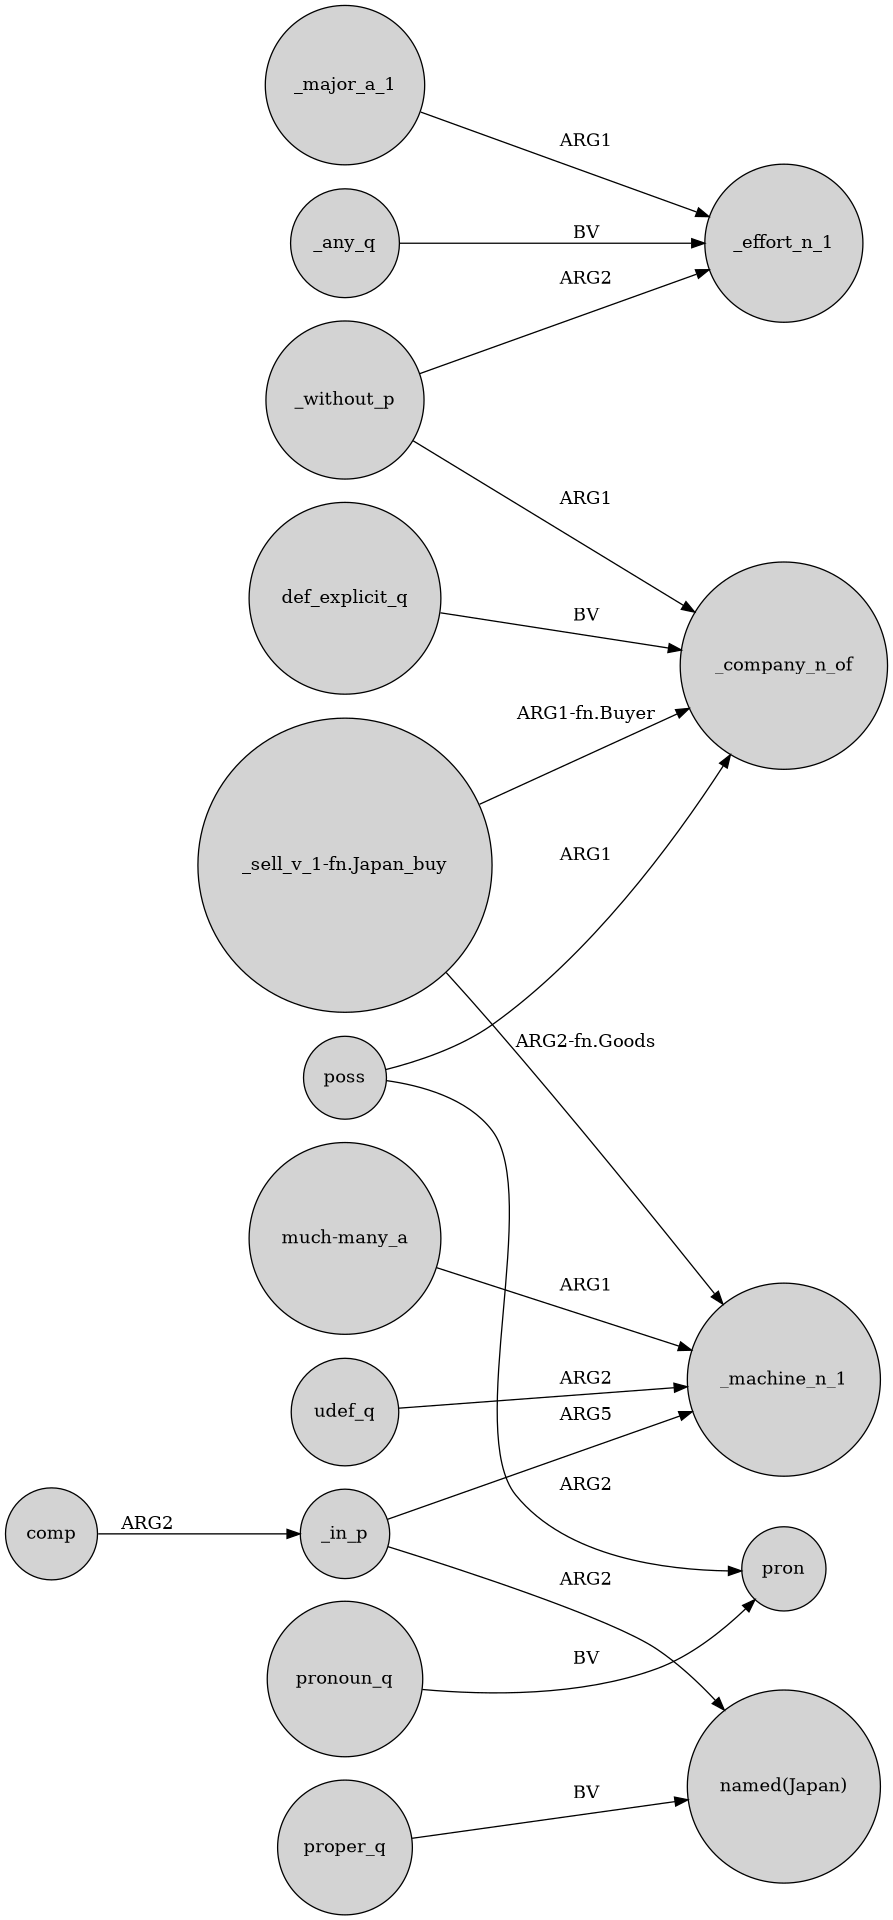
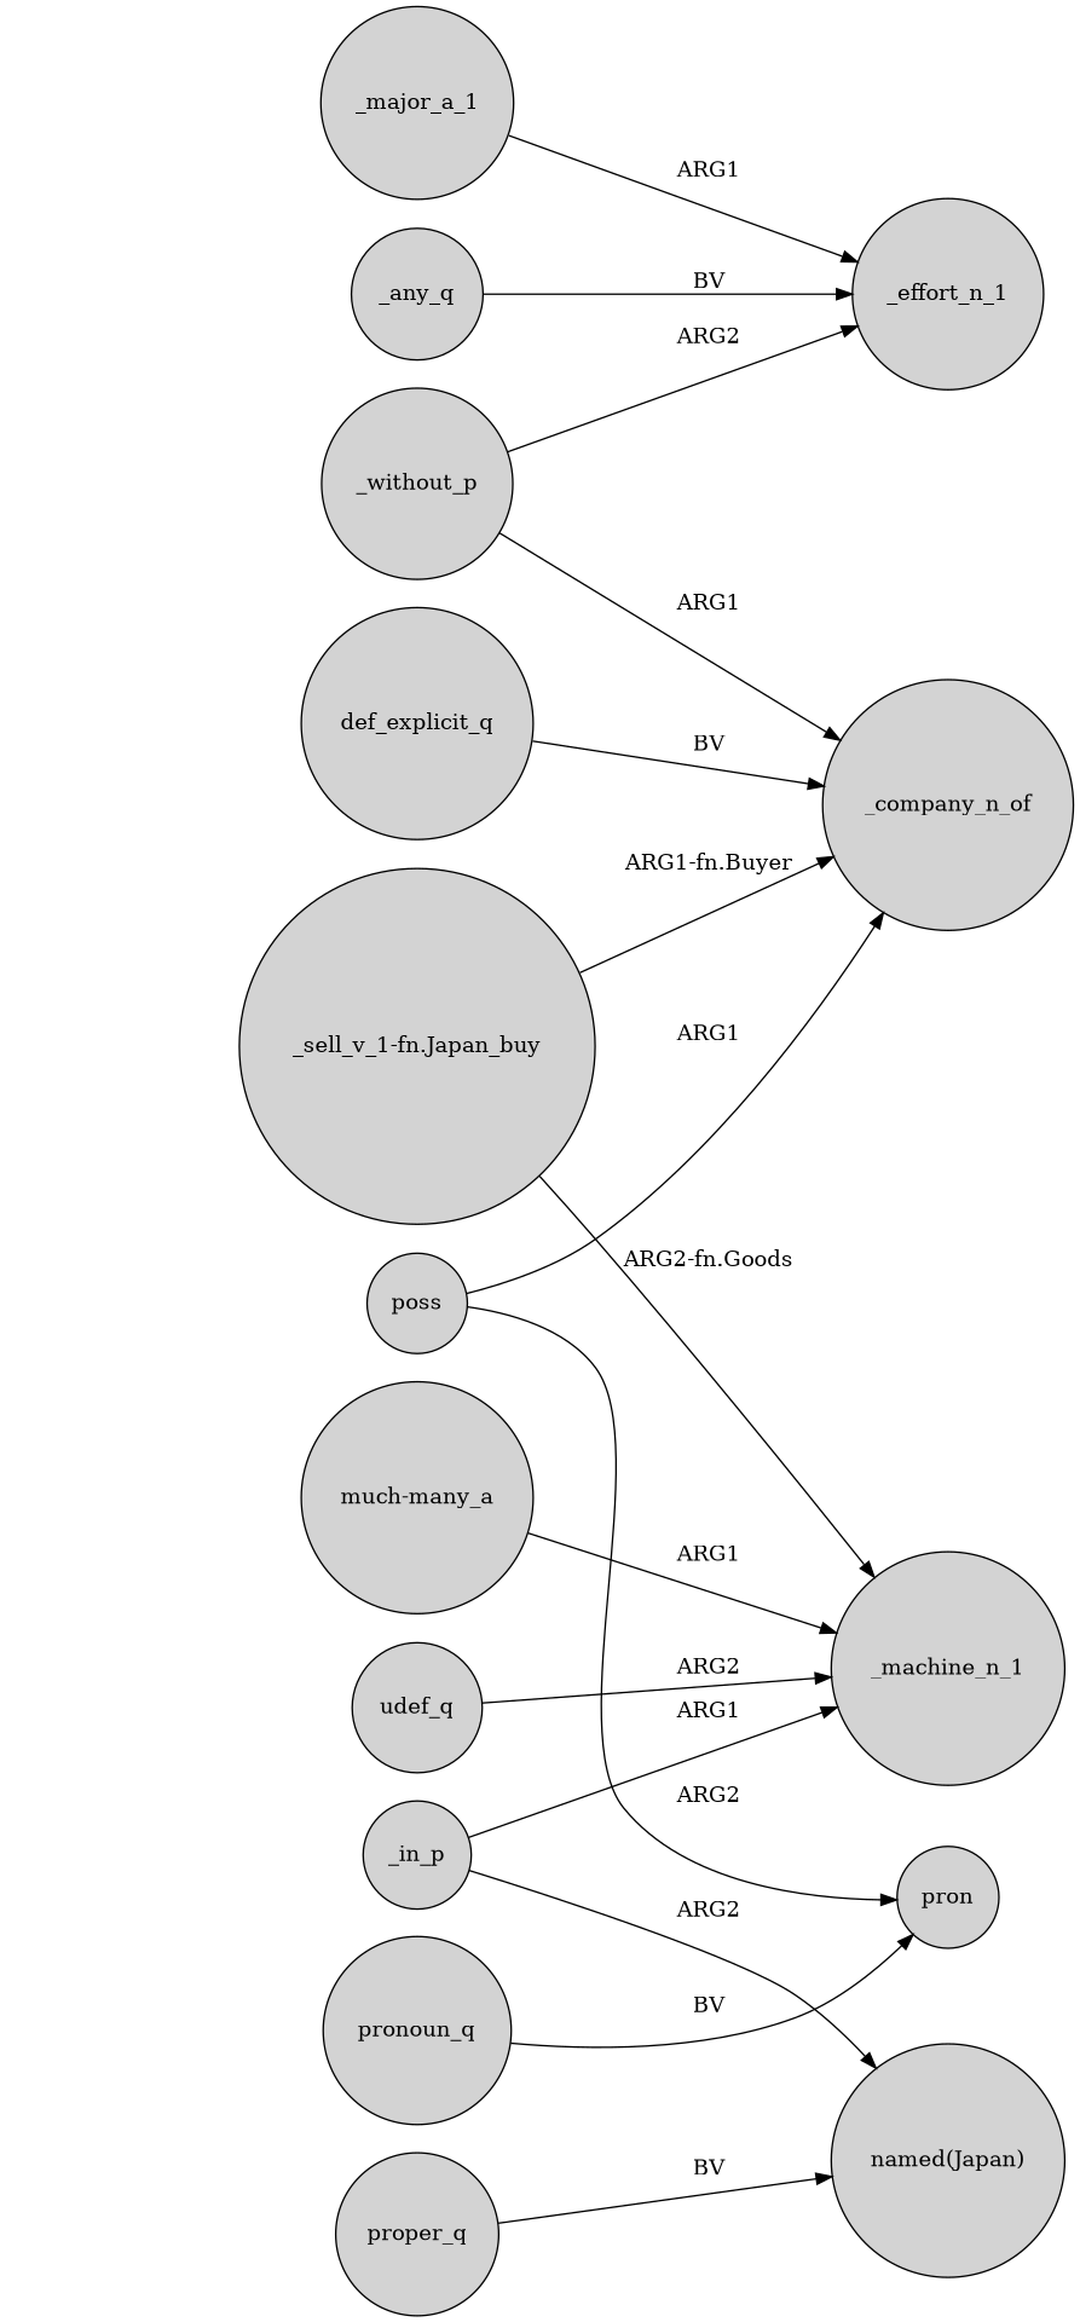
  digraph {
    rankdir=LR
    node [shape=circle style=filled]
    _major_a_1
    _effort_n_1
    _without_p
    _company_n_of
    n5 [label="_sell_v_1-fn.Japan_buy"]
    _machine_n_1
    _in_p
    "named(Japan)"
    pronoun_q
    pron
-   comp
    "much-many_a"
    poss
    udef_q
    proper_q
    _any_q
    def_explicit_q
    _major_a_1 -> _effort_n_1 [label=ARG1]
    _without_p -> _effort_n_1 [label=ARG2]
    _without_p -> _company_n_of [label=ARG1]
    n5 -> _company_n_of [label="ARG1-fn.Buyer"]
    n5 -> _machine_n_1 [label="ARG2-fn.Goods"]
-   _in_p -> _machine_n_1 [label=ARG5]
+   _in_p -> _machine_n_1 [label=ARG1]
    _in_p -> "named(Japan)" [label=ARG2]
    pronoun_q -> pron [label=BV]
-   comp -> _in_p [label=ARG2]
    "much-many_a" -> _machine_n_1 [label=ARG1]
    poss -> _company_n_of [label=ARG1]
    poss -> pron [label=ARG2]
    udef_q -> _machine_n_1 [label=ARG2]
    proper_q -> "named(Japan)" [label=BV]
    _any_q -> _effort_n_1 [label=BV]
    def_explicit_q -> _company_n_of [label=BV]
  }
